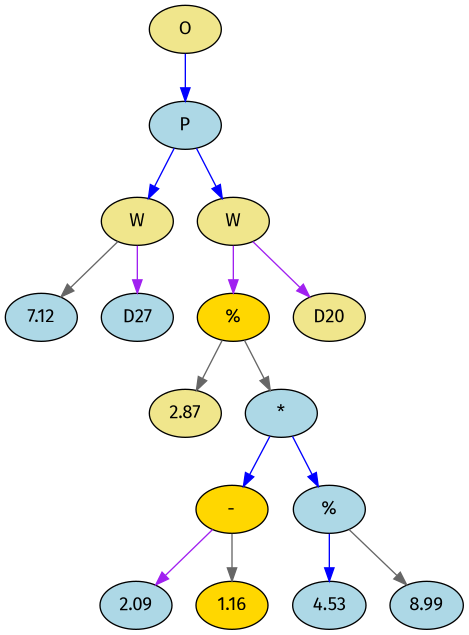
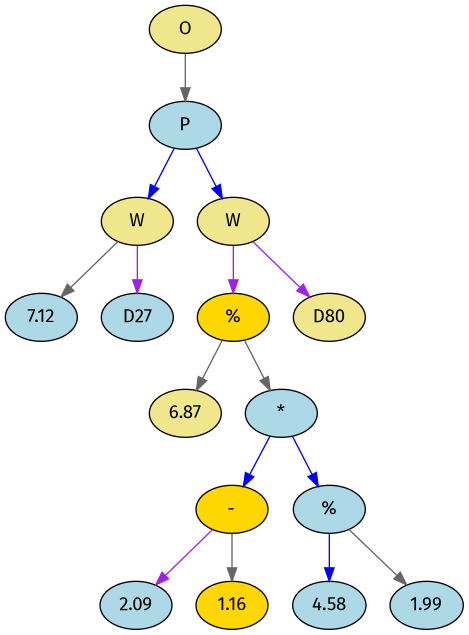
  digraph {
    fontname="Fira Sans"
    node [fillcolor=lightblue fontname="Fira Sans" style=filled]
    edge [color=gray40 fontname="Fira Sans"]
    n1 [fillcolor=khaki label=O]
    n2 [label=P]
    n3 [fillcolor=khaki label=W]
    n4 [fillcolor=khaki label=W]
    n5 [label=7.12]
    n6 [label=D27]
    n7 [fillcolor=gold label="%"]
-   n8 [fillcolor=khaki label=D20]
-   n9 [fillcolor=khaki label=2.87]
+   n8 [fillcolor=khaki label=D80]
+   n9 [fillcolor=khaki label=6.87]
    n10 [label="*"]
    n11 [fillcolor=gold label="-"]
    n12 [label="%"]
    n13 [label=2.09]
    n14 [fillcolor=gold label=1.16]
-   n15 [label=4.53]
-   n16 [label=8.99]
-   n1 -> n2 [color=blue]
+   n15 [label=4.58]
+   n16 [label=1.99]
+   n1 -> n2
    n2 -> n3 [color=blue]
    n2 -> n4 [color=blue]
    n3 -> n5
    n3 -> n6 [color=purple]
    n4 -> n7 [color=purple]
    n4 -> n8 [color=purple]
    n7 -> n9
    n7 -> n10
    n10 -> n11 [color=blue]
    n10 -> n12 [color=blue]
    n11 -> n13 [color=purple]
    n11 -> n14
    n12 -> n15 [color=blue]
    n12 -> n16
  }
